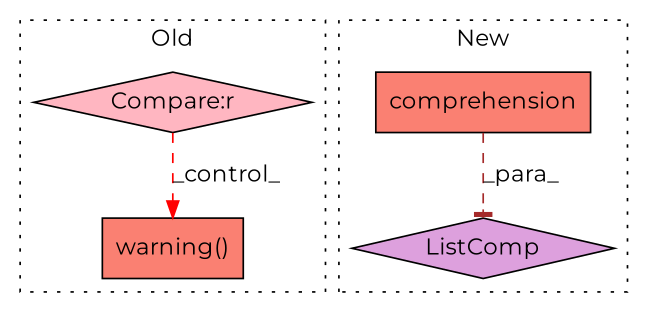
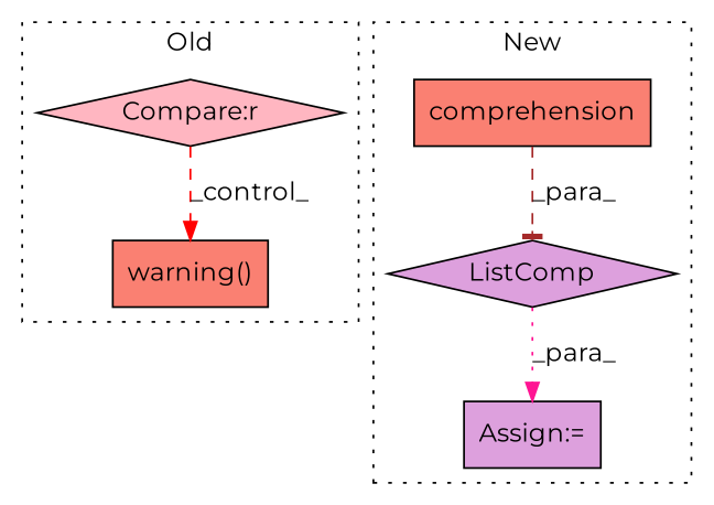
  digraph {
    fontname=Montserrat
    node [fillcolor=salmon fontname=Montserrat l=3 shape=box style=filled]
    edge [arrowhead=normal fontname=Montserrat style=dashed]
    n1 [a=75 l="25,10" label="warning()" s="1297,1428"]
    n2 [a=40 fillcolor=lightpink l=17 label="Compare:r" s=1250 shape=diamond]
    n3 [a=106 fillcolor=plum l=51 label=ListComp s=1895 shape=diamond]
    n4 [a=45 label=comprehension s=1916]
+   n5 [a=68 fillcolor=plum label="Assign:=" s=1892]
    subgraph cluster_1 {
      label=Old
      style=dotted
      n1
      n2
    }
    subgraph cluster_2 {
      label=New
      style=dotted
      n3
      n4
+     n5
    }
    n2 -> n1 [color=red label=_control_]
+   n3 -> n5 [color=deeppink label=_para_ style=dotted]
    n4 -> n3 [arrowhead=tee color=brown label=_para_]
  }
